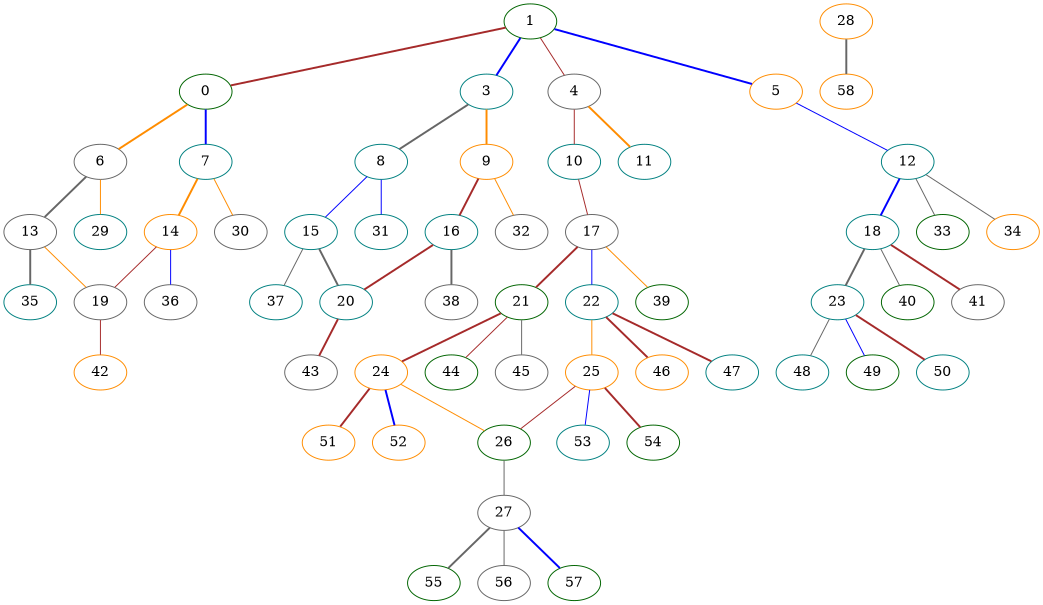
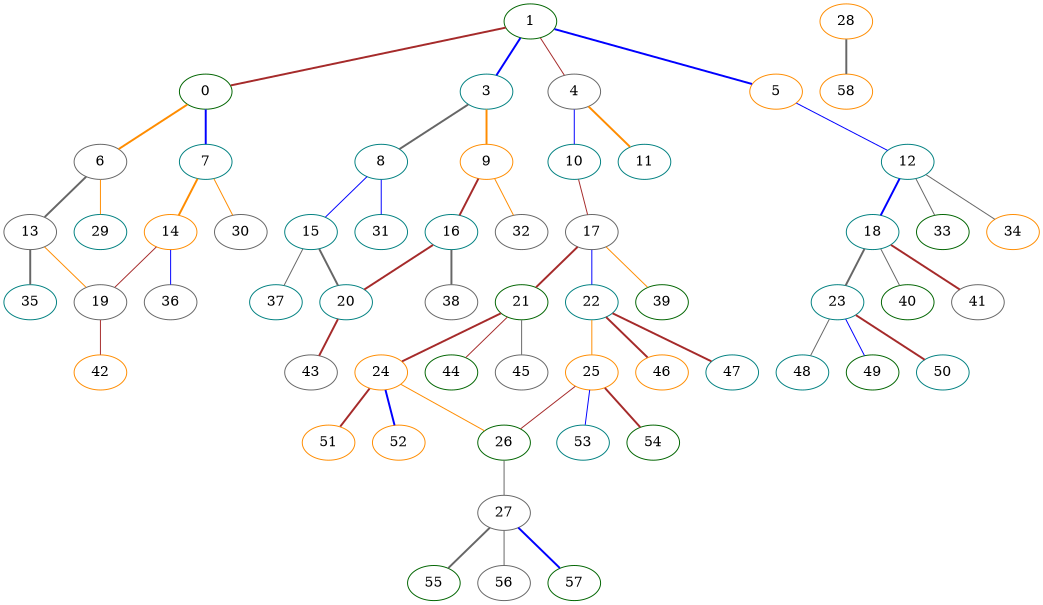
  graph {
    node [chem=H color=teal]
    edge [color=brown style=bold valence=1]
    1 [chem=C color=darkgreen]
    n2 [chem=C color=darkgreen label=0]
    3 [chem=C]
    4 [chem=C color=gray40]
    5 [chem=O color=darkorange]
    6 [chem=C color=gray40]
    7 [chem=C]
    8 [chem=C]
    9 [chem=C color=darkorange]
    10 [chem=O]
    11 [chem=O]
    12 [chem=C]
    13 [chem=C color=gray40]
    29
    14 [chem=C color=darkorange]
    30 [color=gray40]
    15 [chem=C]
    31
    16 [chem=C]
    32 [color=gray40]
    17 [chem=C color=gray40]
    18 [chem=C]
    33 [color=darkgreen]
    34 [color=darkorange]
    19 [chem=C color=gray40]
    35
    36 [color=gray40]
    20 [chem=C]
    37
    38 [color=gray40]
    21 [chem=C color=darkgreen]
    22 [chem=C]
    39 [color=darkgreen]
    23 [chem=C]
    40 [color=darkgreen]
    41 [color=gray40]
    42 [color=darkorange]
    43 [color=gray40]
    24 [chem=C color=darkorange]
    44 [color=darkgreen]
    45 [color=gray40]
    25 [chem=C color=darkorange]
    46 [color=darkorange]
    47
    48
    49 [color=darkgreen]
    50
    26 [chem=N color=darkgreen]
    51 [color=darkorange]
    52 [color=darkorange]
    53
    54 [color=darkgreen]
    27 [chem=C color=gray40]
    55 [color=darkgreen]
    56 [color=gray40]
    57 [color=darkgreen]
    28 [chem=Cl color=darkorange]
    58 [color=darkorange]
    1 -- n2
    1 -- 3 [color=blue]
    1 -- 4 [style=solid]
    1 -- 5 [color=blue]
    n2 -- 6 [color=darkorange valence=2]
    n2 -- 7 [color=blue]
    3 -- 8 [color=gray40]
    3 -- 9 [color=darkorange valence=2]
-   4 -- 10 [style=solid]
+   4 -- 10 [color=blue style=solid]
    4 -- 11 [color=darkorange valence=2]
    5 -- 12 [color=blue style=solid]
    6 -- 13 [color=gray40]
    6 -- 29 [color=darkorange style=solid]
    7 -- 14 [color=darkorange valence=2]
    7 -- 30 [color=darkorange style=solid]
    8 -- 15 [color=blue style=solid valence=2]
    8 -- 31 [color=blue style=solid]
    9 -- 16
    9 -- 32 [color=darkorange style=solid]
    10 -- 17 [style=solid]
    12 -- 18 [color=blue]
    12 -- 33 [color=gray40 style=solid]
    12 -- 34 [color=gray40 style=solid]
    13 -- 19 [color=darkorange style=solid valence=2]
    13 -- 35 [color=gray40]
    14 -- 19 [style=solid]
    14 -- 36 [color=blue style=solid]
    15 -- 20 [color=gray40]
    15 -- 37 [color=gray40 style=solid]
    16 -- 20 [valence=2]
    16 -- 38 [color=gray40]
    17 -- 21
    17 -- 22 [color=blue style=solid]
    17 -- 39 [color=darkorange style=solid]
    18 -- 23 [color=gray40]
    18 -- 40 [color=gray40 style=solid]
    18 -- 41
    19 -- 42 [style=solid]
    20 -- 43
    21 -- 24
    21 -- 44 [style=solid]
    21 -- 45 [color=gray40 style=solid]
    22 -- 25 [color=darkorange style=solid]
    22 -- 46
    22 -- 47
    23 -- 48 [color=gray40 style=solid]
    23 -- 49 [color=blue style=solid]
    23 -- 50
    24 -- 26 [color=darkorange style=solid]
    24 -- 51
    24 -- 52 [color=blue]
    25 -- 26 [style=solid]
    25 -- 53 [color=blue style=solid]
    25 -- 54
    26 -- 27 [color=gray40 style=solid]
    27 -- 55 [color=gray40]
    27 -- 56 [color=gray40 style=solid]
    27 -- 57 [color=blue]
    28 -- 58 [color=gray40]
  }
